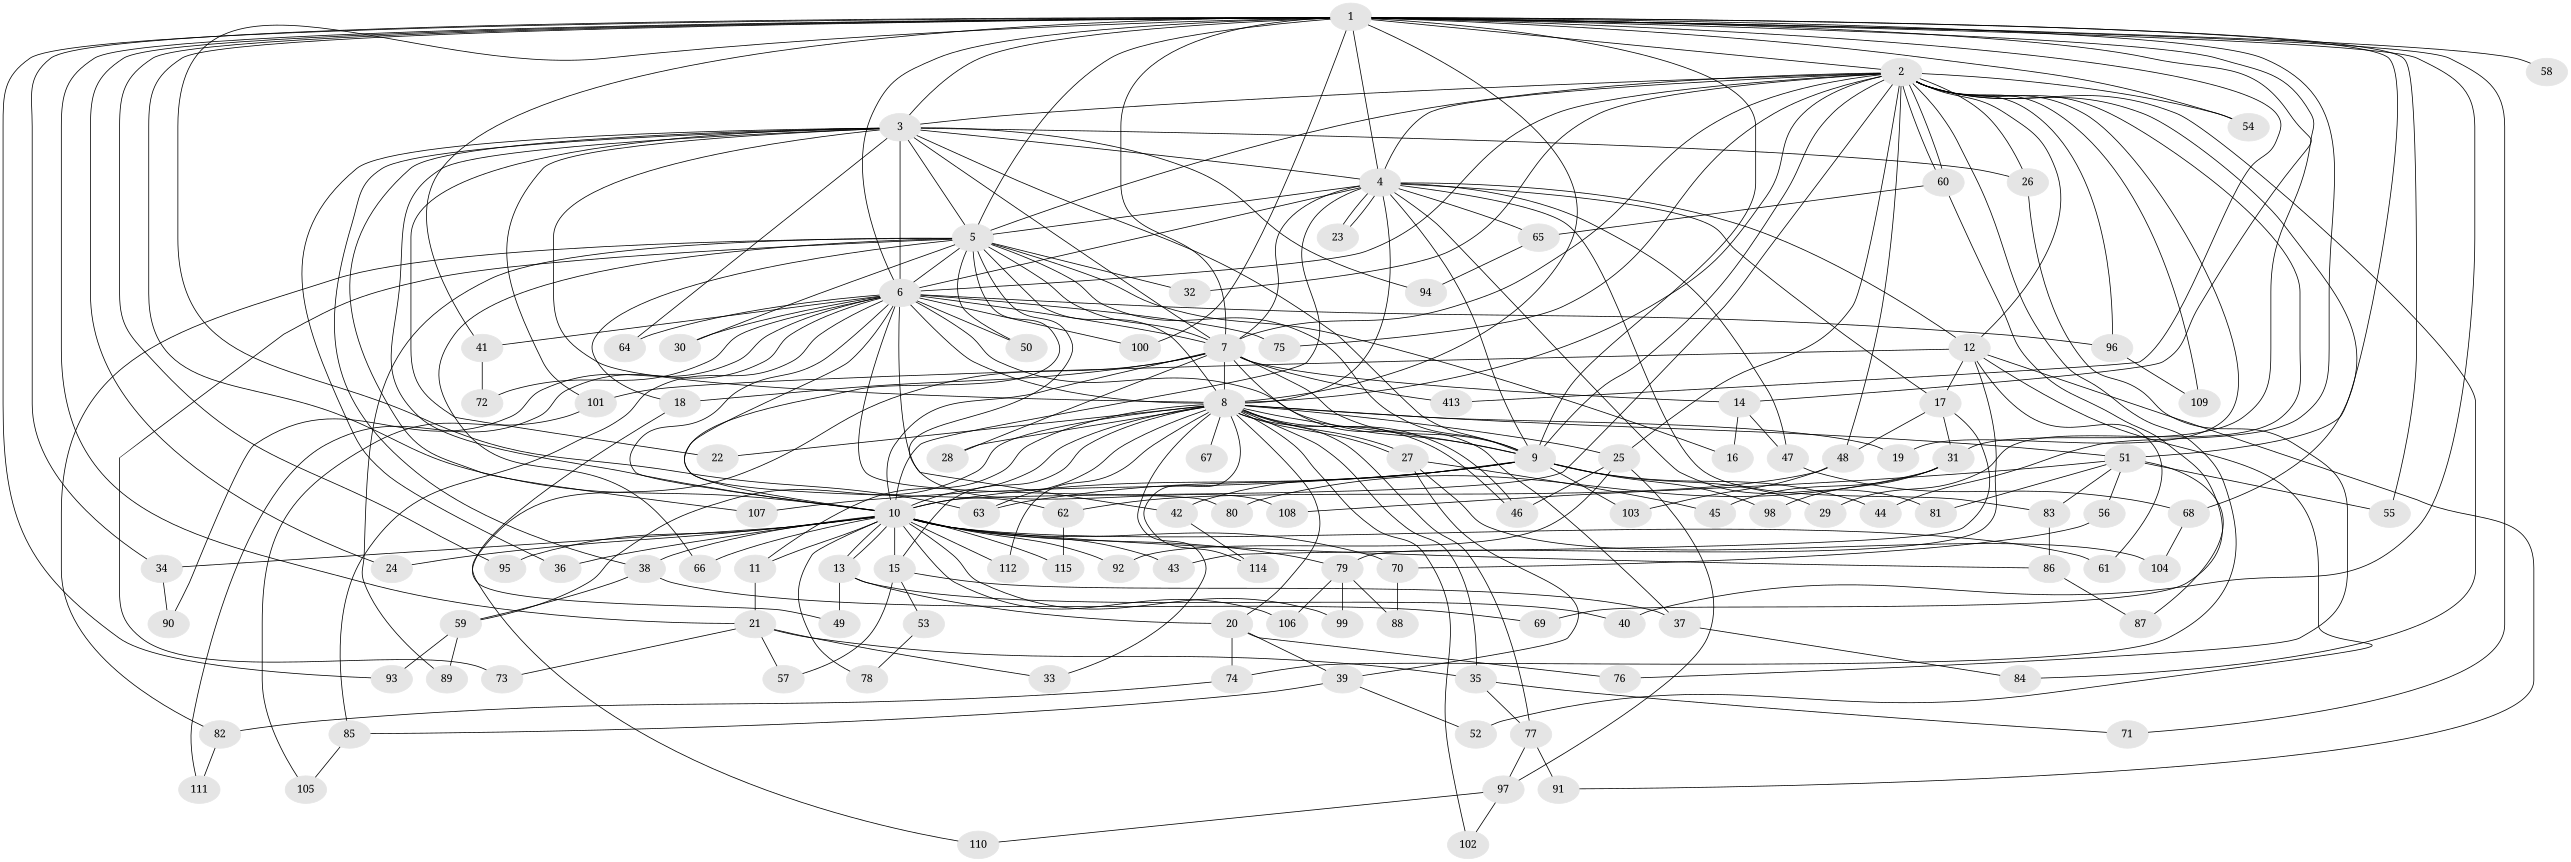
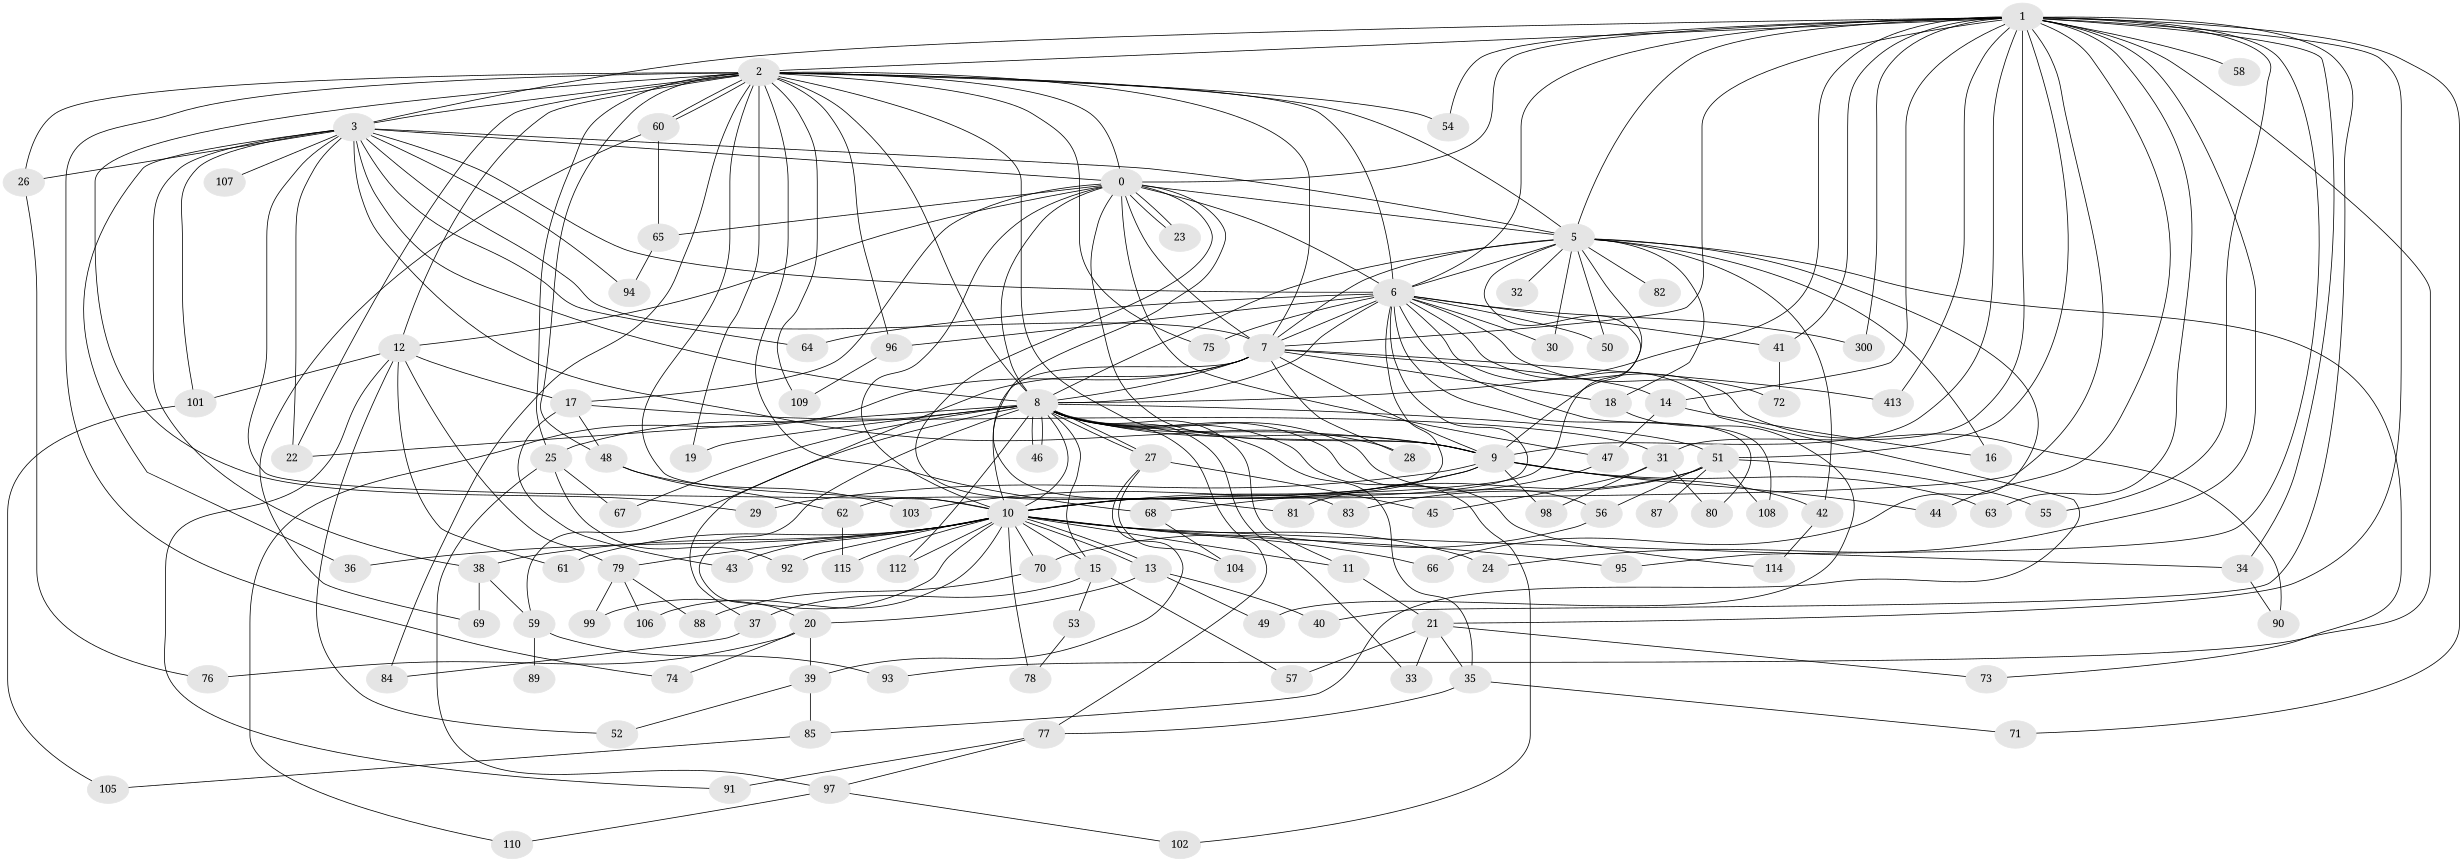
  graph {
    fontname="Noto Serif"
    node [color=gray90 fontname="Noto Serif" style=filled]
    edge [fontname="Noto Serif"]
    1
    2
    3
-   4
+   4 [label=0]
    5
    6
    7
    8
    9
    10
    14
    21
    24
    31
    34
    40
    41
    44
    51
    54
    55
    58
    63
    71
    93
    95
-   100
+   100 [label=300]
    n28 [label=413]
    12
    19
    25
    26
    29
    32
    48
    60
    68
    74
    75
    84
    96
    109
    22
    36
    38
    64
    94
    101
    107
    17
    23
    47
    65
    81
    83
    16
    18
    30
    42
    50
    66
    73
    82
    89
    62
    72
    80
    85
    90
    108
-   111
    28
    37
    110
    11
    15
    20
    27
    33
    35
    46
    56
    59
    67
    77
    102
    112
    114
    98
    103
    13
    43
    61
    70
    78
    79
-   86
    92
    99
    106
    115
    57
    45
    87
    52
    91
    97
    76
    69
    104
    105
    49
    53
    39
    88
    1 -- 2
    1 -- 3
    1 -- 4
    1 -- 5
    1 -- 6
    1 -- 7
    1 -- 8
    1 -- 9
    1 -- 10
    1 -- 14
    1 -- 21
    1 -- 24
    1 -- 31
    1 -- 34
    1 -- 40
    1 -- 41
    1 -- 44
    1 -- 51
    1 -- 54
    1 -- 55
    1 -- 58
    1 -- 63
    1 -- 71
    1 -- 93
    1 -- 95
    1 -- 100
    1 -- n28
    2 -- 3
    2 -- 4
    2 -- 5
    2 -- 6
    2 -- 7
    2 -- 8
    2 -- 9
    2 -- 10
    2 -- 54
    2 -- 12
    2 -- 19
    2 -- 25
    2 -- 26
    2 -- 29
-   2 -- 32
+   2 -- 22
    2 -- 48
    2 -- 60
    2 -- 60
    2 -- 68
    2 -- 74
    2 -- 75
    2 -- 84
    2 -- 96
    2 -- 109
    3 -- 4
    3 -- 5
    3 -- 6
    3 -- 7
    3 -- 8
    3 -- 9
    3 -- 10
    3 -- 26
    3 -- 22
    3 -- 36
    3 -- 38
    3 -- 64
    3 -- 94
    3 -- 101
    3 -- 107
    4 -- 5
    4 -- 6
    4 -- 7
    4 -- 8
    4 -- 9
    4 -- 10
    4 -- 12
    4 -- 17
    4 -- 23
    4 -- 23
    4 -- 47
    4 -- 65
    4 -- 81
    4 -- 83
    5 -- 6
    5 -- 7
    5 -- 8
    5 -- 9
    5 -- 10
    5 -- 32
    5 -- 16
    5 -- 18
    5 -- 30
    5 -- 42
    5 -- 50
    5 -- 66
    5 -- 73
    5 -- 82
-   5 -- 89
    6 -- 7
    6 -- 8
-   6 -- 9
    6 -- 10
    6 -- 41
    6 -- 100
    6 -- 75
    6 -- 96
    6 -- 64
    6 -- 30
    6 -- 50
    6 -- 62
    6 -- 72
    6 -- 80
    6 -- 85
    6 -- 90
    6 -- 108
-   6 -- 111
    7 -- 8
    7 -- 9
    7 -- 10
    7 -- 14
    7 -- n28
    7 -- 18
    7 -- 28
    7 -- 37
    7 -- 110
    8 -- 9
    8 -- 10
    8 -- 51
    8 -- 19
    8 -- 25
    8 -- 22
    8 -- 28
    8 -- 11
    8 -- 15
    8 -- 20
    8 -- 27
    8 -- 27
    8 -- 33
    8 -- 35
    8 -- 46
    8 -- 46
-   8 -- 63
+   8 -- 56
    8 -- 59
    8 -- 67
    8 -- 77
    8 -- 102
    8 -- 112
    8 -- 114
    9 -- 10
    9 -- 44
    9 -- 63
    9 -- 29
-   9 -- 107
    9 -- 42
    9 -- 98
    9 -- 103
    10 -- 24
    10 -- 34
    10 -- 95
    10 -- 36
    10 -- 38
    10 -- 66
    10 -- 11
    10 -- 15
    10 -- 112
    10 -- 13
    10 -- 13
    10 -- 43
    10 -- 61
    10 -- 70
    10 -- 78
    10 -- 79
-   10 -- 86
    10 -- 92
    10 -- 99
    10 -- 106
    10 -- 115
    14 -- 47
    14 -- 16
    21 -- 73
    21 -- 33
    21 -- 35
    21 -- 57
    31 -- 80
    31 -- 98
    31 -- 45
    34 -- 90
    41 -- 72
    51 -- 55
    51 -- 81
    51 -- 83
    51 -- 108
    51 -- 56
    51 -- 87
    12 -- 101
    12 -- 17
    12 -- 61
    12 -- 79
    12 -- 52
    12 -- 91
-   25 -- 46
+   25 -- 67
    25 -- 92
    25 -- 97
    26 -- 76
    48 -- 62
    48 -- 103
    60 -- 65
    60 -- 69
    68 -- 104
-   74 -- 82
    96 -- 109
    38 -- 59
    38 -- 69
    101 -- 105
    17 -- 31
    17 -- 48
    17 -- 43
    47 -- 68
    65 -- 94
-   83 -- 86
    18 -- 49
    42 -- 114
-   82 -- 111
    62 -- 115
    85 -- 105
    37 -- 84
    11 -- 21
    15 -- 37
    15 -- 57
    15 -- 53
    20 -- 74
    20 -- 76
    20 -- 39
    27 -- 45
    27 -- 104
    27 -- 39
    35 -- 71
    35 -- 77
    56 -- 70
    59 -- 93
    59 -- 89
    77 -- 91
    77 -- 97
    13 -- 40
    13 -- 20
    13 -- 49
    70 -- 88
    79 -- 99
    79 -- 106
    79 -- 88
-   86 -- 87
    97 -- 110
    97 -- 102
    53 -- 78
    39 -- 85
    39 -- 52
  }
